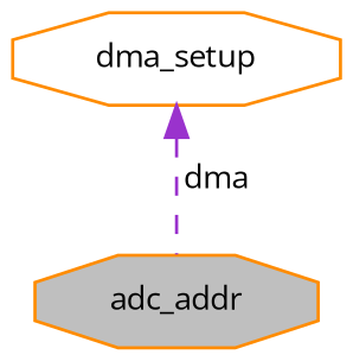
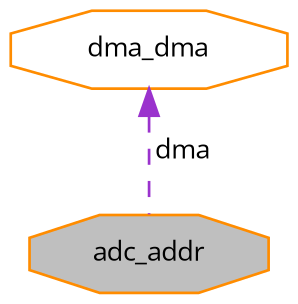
  digraph {
    fontname="Open Sans"
    node [color=darkorange fontname="Open Sans" fontsize=10 shape=octagon style=filled]
    n1 [fillcolor=grey75 fontcolor=black height=0.2 label=adc_addr width=0.4]
-   n2 [fillcolor=white height=0.2 label=dma_setup width=0.4]
+   n2 [fillcolor=white height=0.2 label=dma_dma width=0.4]
    n2 -> n1 [color=darkorchid3 dir=back fontname="Open Sans" fontsize=10 label=" dma" labelfontname=Helvetica labelfontsize=10 style=dashed]
  }
